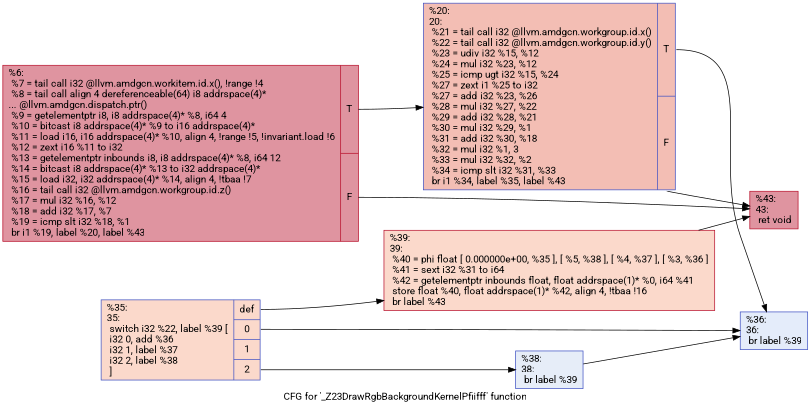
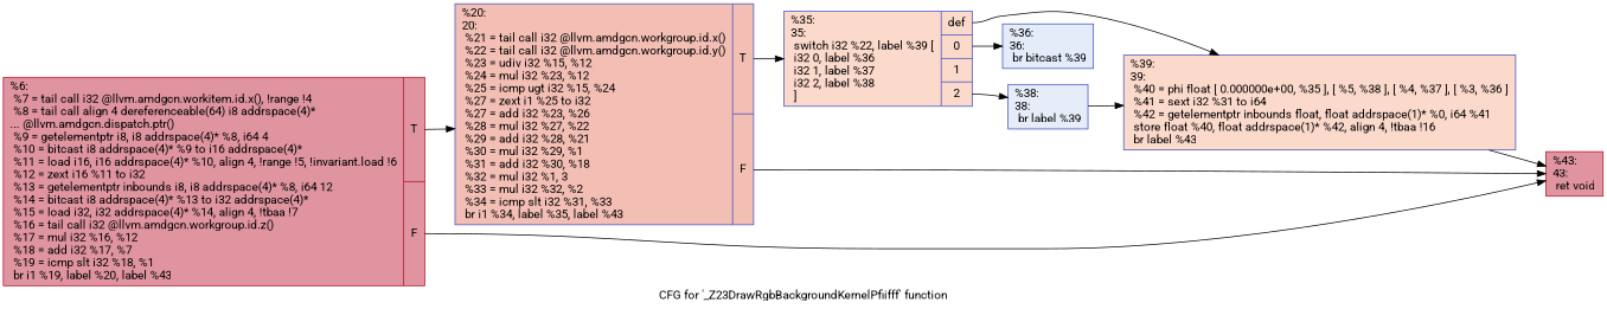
  digraph {
    fontname=Roboto
    label="CFG for '_Z23DrawRgbBackgroundKernelPfiifff' function"
    rankdir=LR
    node [color="#3d50c3ff" fillcolor="#b70d2870" fontname=Roboto shape=record style=filled]
    edge [fontname=Roboto tailport=s0]
    n1 [color="#b70d28ff" label="{%6:\l  %7 = tail call i32 @llvm.amdgcn.workitem.id.x(), !range !4\l  %8 = tail call align 4 dereferenceable(64) i8 addrspace(4)*\l... @llvm.amdgcn.dispatch.ptr()\l  %9 = getelementptr i8, i8 addrspace(4)* %8, i64 4\l  %10 = bitcast i8 addrspace(4)* %9 to i16 addrspace(4)*\l  %11 = load i16, i16 addrspace(4)* %10, align 4, !range !5, !invariant.load !6\l  %12 = zext i16 %11 to i32\l  %13 = getelementptr inbounds i8, i8 addrspace(4)* %8, i64 12\l  %14 = bitcast i8 addrspace(4)* %13 to i32 addrspace(4)*\l  %15 = load i32, i32 addrspace(4)* %14, align 4, !tbaa !7\l  %16 = tail call i32 @llvm.amdgcn.workgroup.id.z()\l  %17 = mul i32 %16, %12\l  %18 = add i32 %17, %7\l  %19 = icmp slt i32 %18, %1\l  br i1 %19, label %20, label %43\l|{<s0>T|<s1>F}}"]
    n2 [fillcolor="#e36c5570" label="{%20:\l20:                                               \l  %21 = tail call i32 @llvm.amdgcn.workgroup.id.x()\l  %22 = tail call i32 @llvm.amdgcn.workgroup.id.y()\l  %23 = udiv i32 %15, %12\l  %24 = mul i32 %23, %12\l  %25 = icmp ugt i32 %15, %24\l  %27 = zext i1 %25 to i32\l  %27 = add i32 %23, %26\l  %28 = mul i32 %27, %22\l  %29 = add i32 %28, %21\l  %30 = mul i32 %29, %1\l  %31 = add i32 %30, %18\l  %32 = mul i32 %1, 3\l  %33 = mul i32 %32, %2\l  %34 = icmp slt i32 %31, %33\l  br i1 %34, label %35, label %43\l|{<s0>T|<s1>F}}"]
    n3 [color="#b70d28ff" label="{%43:\l43:                                               \l  ret void\l}"]
-   n4 [fillcolor="#f7a88970" label="{%35:\l35:                                               \l  switch i32 %22, label %39 [\l    i32 0, add %36\l    i32 1, label %37\l    i32 2, label %38\l  ]\l|{<s0>def|<s1>0|<s2>1|<s3>2}}"]
-   n5 [color="#b70d28ff" fillcolor="#f7a88970" label="{%39:\l39:                                               \l  %40 = phi float [ 0.000000e+00, %35 ], [ %5, %38 ], [ %4, %37 ], [ %3, %36 ]\l  %41 = sext i32 %31 to i64\l  %42 = getelementptr inbounds float, float addrspace(1)* %0, i64 %41\l  store float %40, float addrspace(1)* %42, align 4, !tbaa !16\l  br label %43\l}"]
-   n6 [fillcolor="#c1d4f470" label="{%36:\l36:                                               \l  br label %39\l}"]
+   n4 [fillcolor="#f7a88970" label="{%35:\l35:                                               \l  switch i32 %22, label %39 [\l    i32 0, label %36\l    i32 1, label %37\l    i32 2, label %38\l  ]\l|{<s0>def|<s1>0|<s2>1|<s3>2}}"]
+   n5 [fillcolor="#f7a88970" label="{%39:\l39:                                               \l  %40 = phi float [ 0.000000e+00, %35 ], [ %5, %38 ], [ %4, %37 ], [ %3, %36 ]\l  %41 = sext i32 %31 to i64\l  %42 = getelementptr inbounds float, float addrspace(1)* %0, i64 %41\l  store float %40, float addrspace(1)* %42, align 4, !tbaa !16\l  br label %43\l}"]
+   n6 [fillcolor="#c1d4f470" label="{%36:\l36:                                               \l  br bitcast %39\l}"]
    n7 [fillcolor="#c7d7f070" label="{%38:\l38:                                               \l  br label %39\l}"]
    n1 -> n2
    n1 -> n3 [tailport=s1]
    n2 -> n3 [tailport=s1]
-   n2 -> n6
+   n2 -> n4
    n4 -> n5
    n4 -> n6 [tailport=s1]
    n4 -> n7 [tailport=s3]
    n5 -> n3 [tailport=""]
-   n7 -> n6 [tailport=""]
+   n7 -> n5 [tailport=""]
  }
